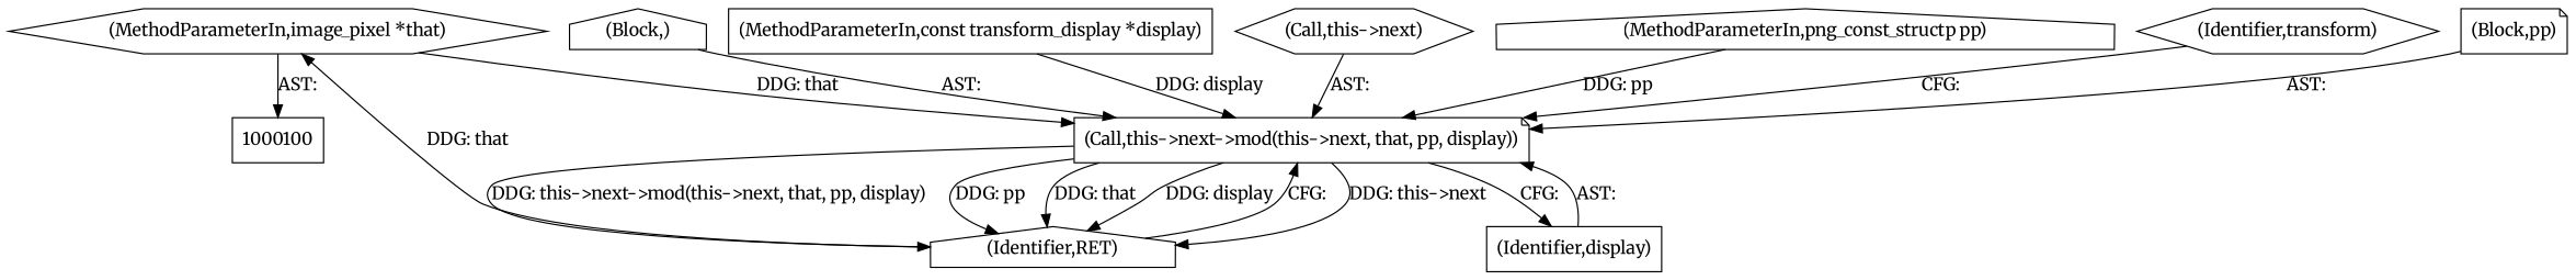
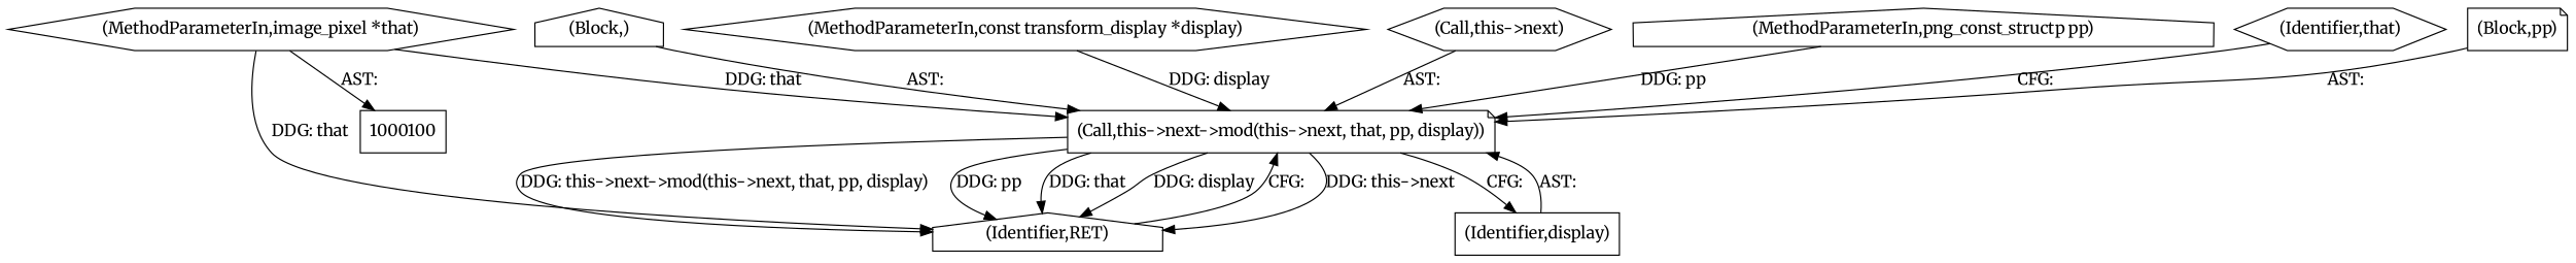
  digraph {
    fontname=Merriweather
    node [fontname=Merriweather shape=hexagon]
    edge [fontname=Merriweather]
    n1 [label="(MethodParameterIn,image_pixel *that)"]
    n2 [label="(Call,this->next->mod(this->next, that, pp, display))" shape=note]
    n3 [label="(Identifier,RET)" shape=house]
    1000100 [shape=box]
    n5 [label="(Identifier,display)" shape=box]
    n6 [label="(Block,)" shape=house]
-   n7 [label="(MethodParameterIn,const transform_display *display)" shape=box]
+   n7 [label="(MethodParameterIn,const transform_display *display)"]
    n8 [label="(Call,this->next)"]
    n9 [label="(MethodParameterIn,png_const_structp pp)" shape=house]
-   n10 [label="(Identifier,transform)"]
+   n10 [label="(Identifier,that)"]
    n11 [label="(Block,pp)" shape=note]
    n1 -> n2 [label="DDG: that"]
-   n3 -> n1 [label="DDG: that"]
+   n1 -> n3 [label="DDG: that"]
    n1 -> 1000100 [label="AST: "]
    n2 -> n3 [label="DDG: this->next"]
    n2 -> n3 [label="DDG: this->next->mod(this->next, that, pp, display)"]
    n2 -> n3 [label="DDG: pp"]
    n2 -> n3 [label="DDG: that"]
    n2 -> n3 [label="DDG: display"]
    n2 -> n5 [label="CFG: "]
    n3 -> n2 [label="CFG: "]
    n5 -> n2 [label="AST: "]
    n6 -> n2 [label="AST: "]
    n7 -> n2 [label="DDG: display"]
    n8 -> n2 [label="AST: "]
    n9 -> n2 [label="DDG: pp"]
    n10 -> n2 [label="CFG: "]
    n11 -> n2 [label="AST: "]
  }
